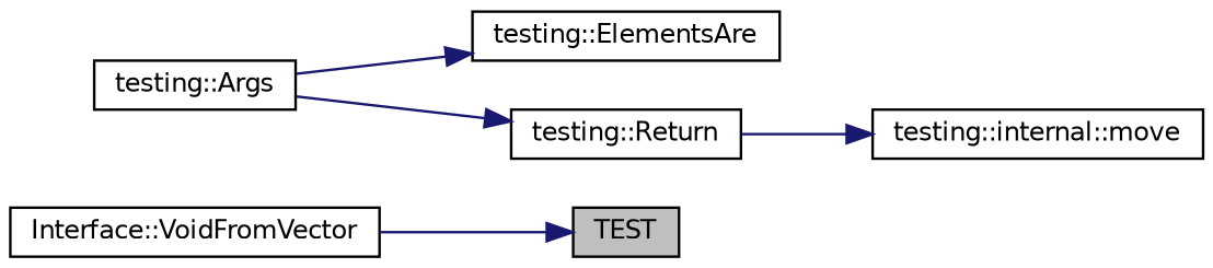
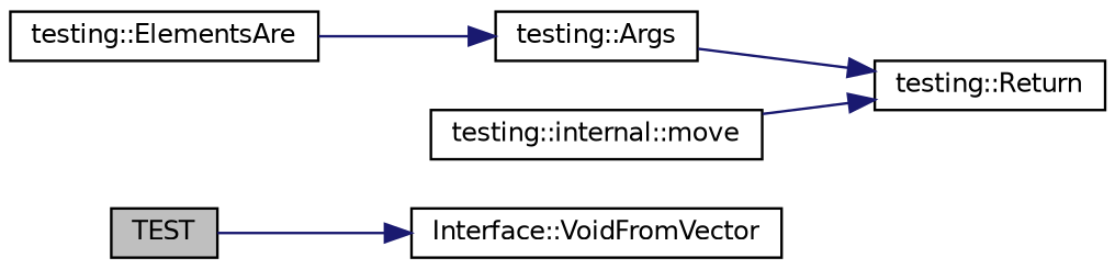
  digraph {
    rankdir=LR
    node [color=black fillcolor=white fontname=Helvetica fontsize=10 shape=record style=filled]
    edge [color=midnightblue fontname=Helvetica fontsize=10 labelfontname=Helvetica labelfontsize=10 style=solid]
    n1 [fillcolor=grey75 fontcolor=black height=0.2 label=TEST width=0.4]
    n2 [height=0.2 label="Interface::VoidFromVector" width=0.4]
    n3 [height=0.2 label="testing::ElementsAre" width=0.4]
    n4 [height=0.2 label="testing::Args" width=0.4]
    n5 [height=0.2 label="testing::Return" width=0.4]
    n6 [height=0.2 label="testing::internal::move" width=0.4]
-   n2 -> n1
-   n4 -> n3
+   n1 -> n2
+   n3 -> n4
    n4 -> n5
-   n5 -> n6
+   n6 -> n5
  }
